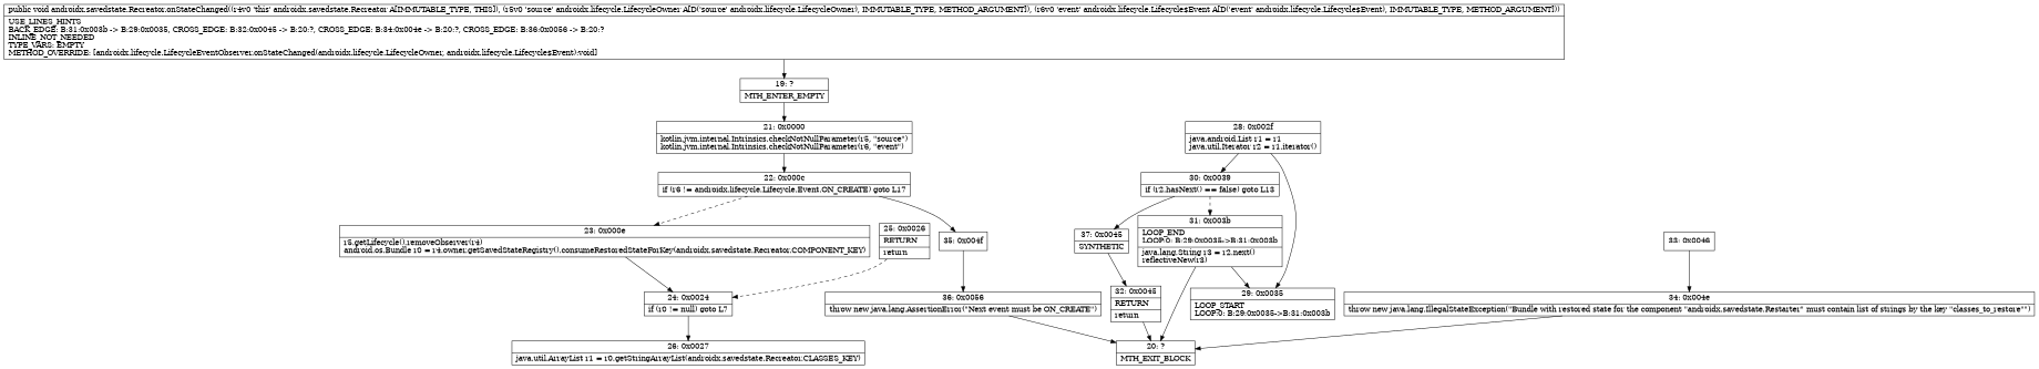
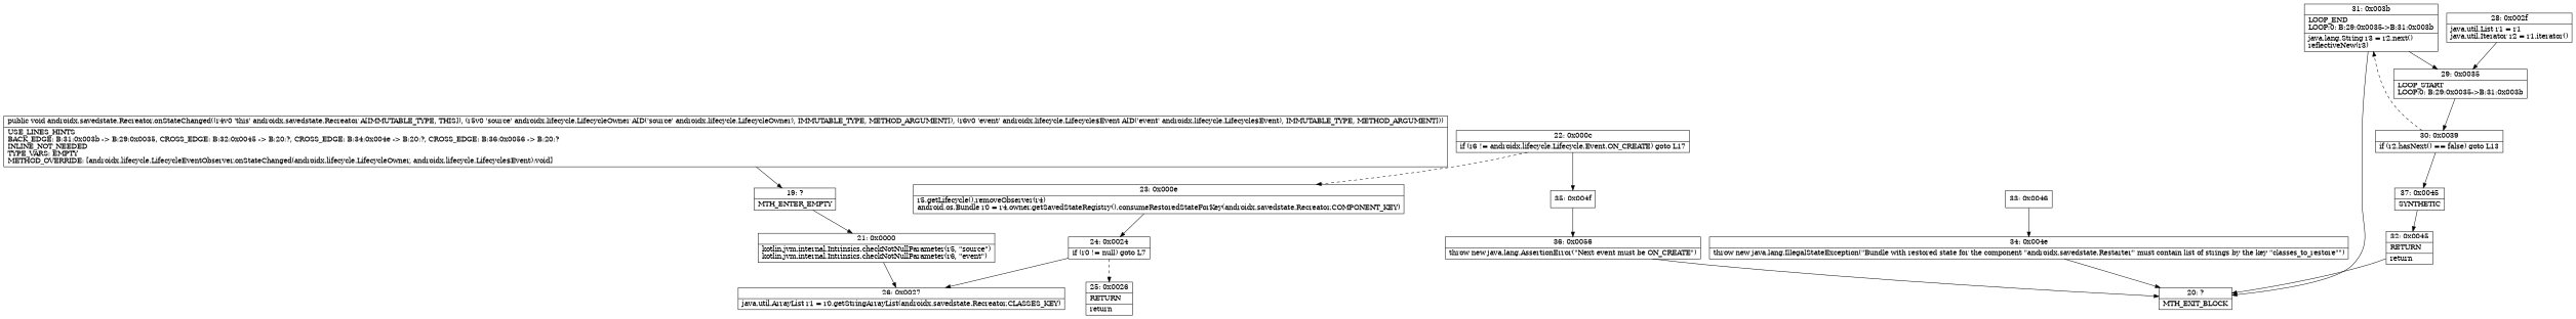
  digraph {
    node [shape=record]
    n1 [label="{19\:\ ?|MTH_ENTER_EMPTY\l}"]
    n2 [label="{21\:\ 0x0000|kotlin.jvm.internal.Intrinsics.checkNotNullParameter(r5, \"source\")\lkotlin.jvm.internal.Intrinsics.checkNotNullParameter(r6, \"event\")\l}"]
    n3 [label="{22\:\ 0x000c|if (r6 != androidx.lifecycle.Lifecycle.Event.ON_CREATE) goto L17\l}"]
    n4 [label="{23\:\ 0x000e|r5.getLifecycle().removeObserver(r4)\landroid.os.Bundle r0 = r4.owner.getSavedStateRegistry().consumeRestoredStateForKey(androidx.savedstate.Recreator.COMPONENT_KEY)\l}"]
    n5 [label="{35\:\ 0x004f}"]
    n6 [label="{24\:\ 0x0024|if (r0 != null) goto L7\l}"]
    n7 [label="{36\:\ 0x0056|throw new java.lang.AssertionError(\"Next event must be ON_CREATE\")\l}"]
    n8 [label="{25\:\ 0x0026|RETURN\l|return\l}"]
    n9 [label="{26\:\ 0x0027|java.util.ArrayList r1 = r0.getStringArrayList(androidx.savedstate.Recreator.CLASSES_KEY)\l}"]
    n10 [label="{20\:\ ?|MTH_EXIT_BLOCK\l}"]
-   n11 [label="{28\:\ 0x002f|java.android.List r1 = r1\ljava.util.Iterator r2 = r1.iterator()\l}"]
+   n11 [label="{28\:\ 0x002f|java.util.List r1 = r1\ljava.util.Iterator r2 = r1.iterator()\l}"]
    n12 [label="{29\:\ 0x0035|LOOP_START\lLOOP:0: B:29:0x0035\-\>B:31:0x003b\l}"]
    n13 [label="{33\:\ 0x0046}"]
    n14 [label="{34\:\ 0x004e|throw new java.lang.IllegalStateException(\"Bundle with restored state for the component \"androidx.savedstate.Restarter\" must contain list of strings by the key \"classes_to_restore\"\")\l}"]
    n15 [label="{30\:\ 0x0039|if (r2.hasNext() == false) goto L13\l}"]
    n16 [label="{31\:\ 0x003b|LOOP_END\lLOOP:0: B:29:0x0035\-\>B:31:0x003b\l|java.lang.String r3 = r2.next()\lreflectiveNew(r3)\l}"]
    n17 [label="{37\:\ 0x0045|SYNTHETIC\l}"]
    n18 [label="{32\:\ 0x0045|RETURN\l|return\l}"]
    n19 [label="{public void androidx.savedstate.Recreator.onStateChanged((r4v0 'this' androidx.savedstate.Recreator A[IMMUTABLE_TYPE, THIS]), (r5v0 'source' androidx.lifecycle.LifecycleOwner A[D('source' androidx.lifecycle.LifecycleOwner), IMMUTABLE_TYPE, METHOD_ARGUMENT]), (r6v0 'event' androidx.lifecycle.Lifecycle$Event A[D('event' androidx.lifecycle.Lifecycle$Event), IMMUTABLE_TYPE, METHOD_ARGUMENT]))  | USE_LINES_HINTS\lBACK_EDGE: B:31:0x003b \-\> B:29:0x0035, CROSS_EDGE: B:32:0x0045 \-\> B:20:?, CROSS_EDGE: B:34:0x004e \-\> B:20:?, CROSS_EDGE: B:36:0x0056 \-\> B:20:?\lINLINE_NOT_NEEDED\lTYPE_VARS: EMPTY\lMETHOD_OVERRIDE: [androidx.lifecycle.LifecycleEventObserver.onStateChanged(androidx.lifecycle.LifecycleOwner, androidx.lifecycle.Lifecycle$Event):void]\l}"]
    n1 -> n2
-   n2 -> n3
+   n2 -> n9
    n3 -> n4 [style=dashed]
    n3 -> n5
    n4 -> n6
    n5 -> n7
-   n8 -> n6 [style=dashed]
+   n6 -> n8 [style=dashed]
    n6 -> n9
    n7 -> n10
    n11 -> n12
-   n11 -> n15
+   n12 -> n15
    n13 -> n14
    n14 -> n10
    n15 -> n16 [style=dashed]
    n15 -> n17
    n16 -> n10
    n16 -> n12
    n17 -> n18
    n18 -> n10
    n19 -> n1
  }
